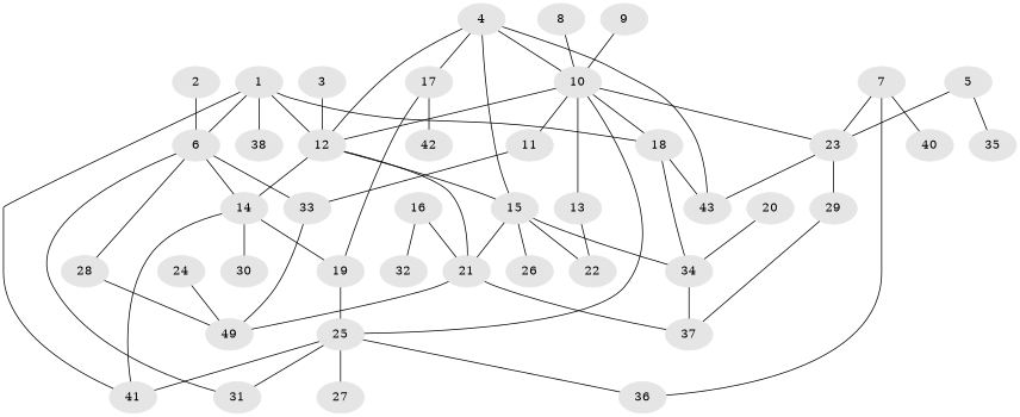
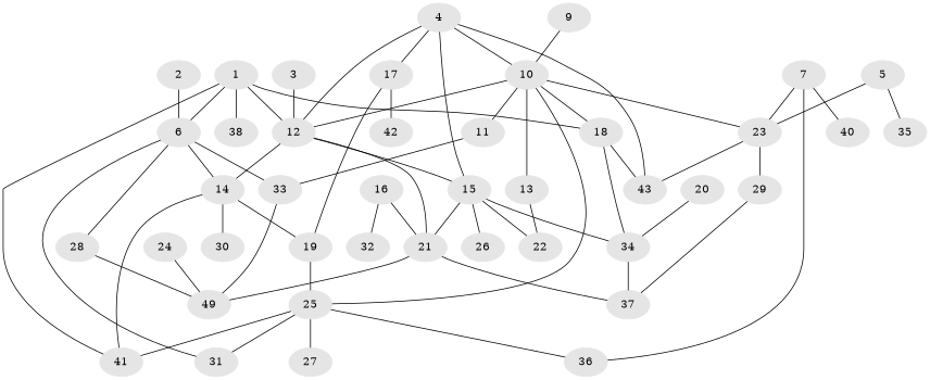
  graph {
    node [color=gray90 style=filled]
    edge [weight=1.0]
    1
    6
    12
    18
    38
    41
    14
    28
    31
    33
    15
    21
    43
    34
    2
    3
    10
    23
    11
    13
    25
    4
    17
    22
    26
    19
    42
    5
    35
    29
    30
    n32 [label=49]
    7
    36
    40
-   8
    9
    27
    37
    16
    32
    20
    24
    1 -- 6
    1 -- 12
    1 -- 18
    1 -- 38
    1 -- 41
    6 -- 14
    6 -- 28
    6 -- 31
    6 -- 33
    12 -- 14 [weight=2.0]
    12 -- 15
    12 -- 21
    18 -- 43
    18 -- 34
    14 -- 41
    14 -- 19
    14 -- 30
    28 -- n32
    33 -- n32
    15 -- 21
    15 -- 34
    15 -- 22
    15 -- 26
    21 -- n32
    21 -- 37
    34 -- 37
    2 -- 6
    3 -- 12
    10 -- 12
    10 -- 18
    10 -- 23
    10 -- 11
    10 -- 13
    10 -- 25
    23 -- 43
    23 -- 29
    11 -- 33
    13 -- 22
    25 -- 41
    25 -- 31
    25 -- 36
    25 -- 27
    4 -- 12
    4 -- 15
    4 -- 43
    4 -- 10
    4 -- 17
    17 -- 19
    17 -- 42
    19 -- 25
    5 -- 23
    5 -- 35
    29 -- 37
    7 -- 23
    7 -- 36
    7 -- 40
-   8 -- 10
    9 -- 10
    16 -- 21
    16 -- 32
    20 -- 34
    24 -- n32
  }
